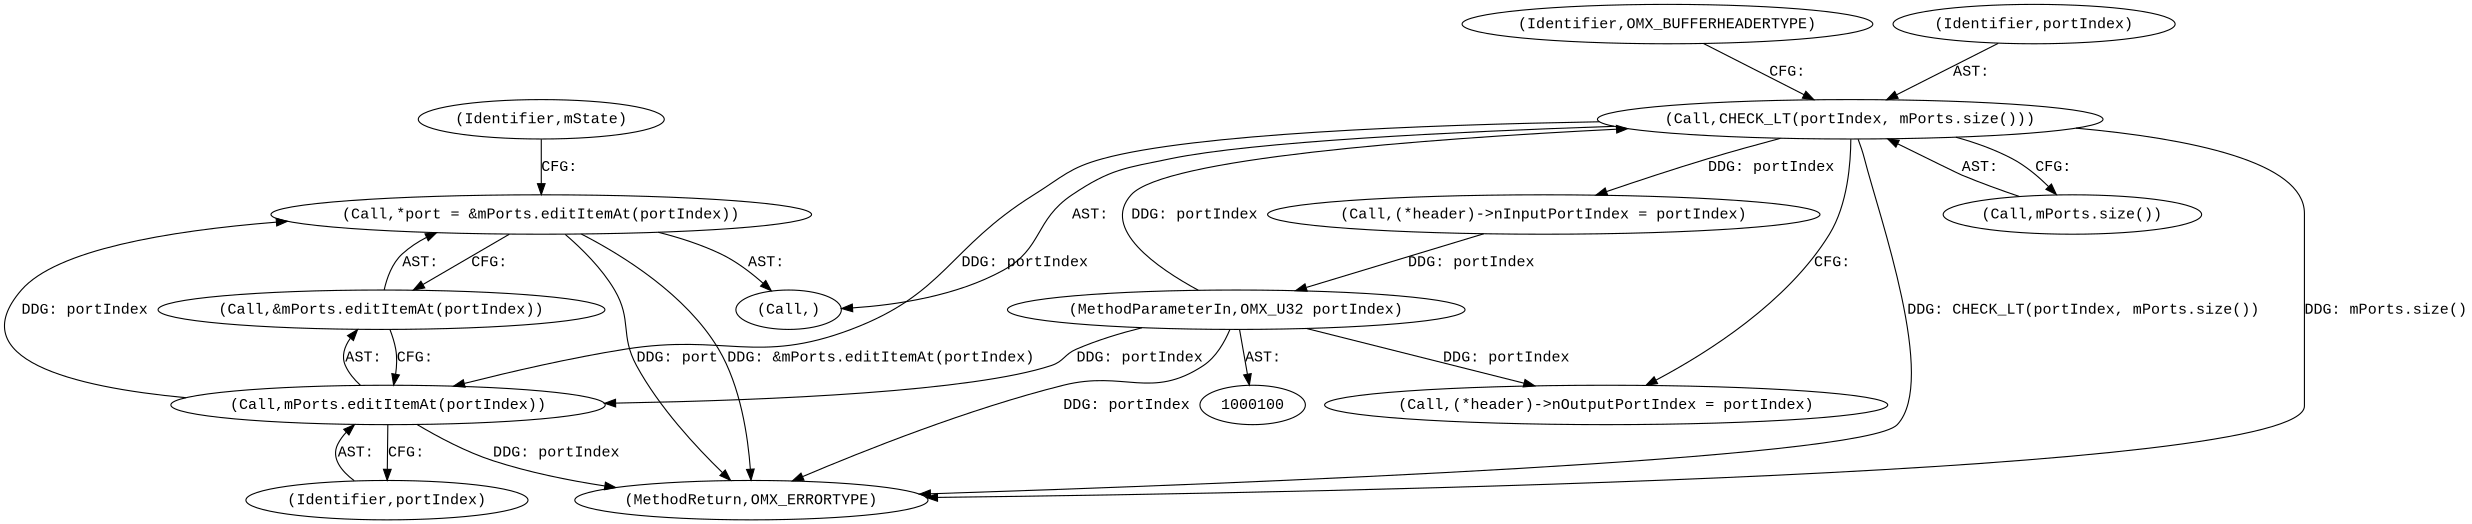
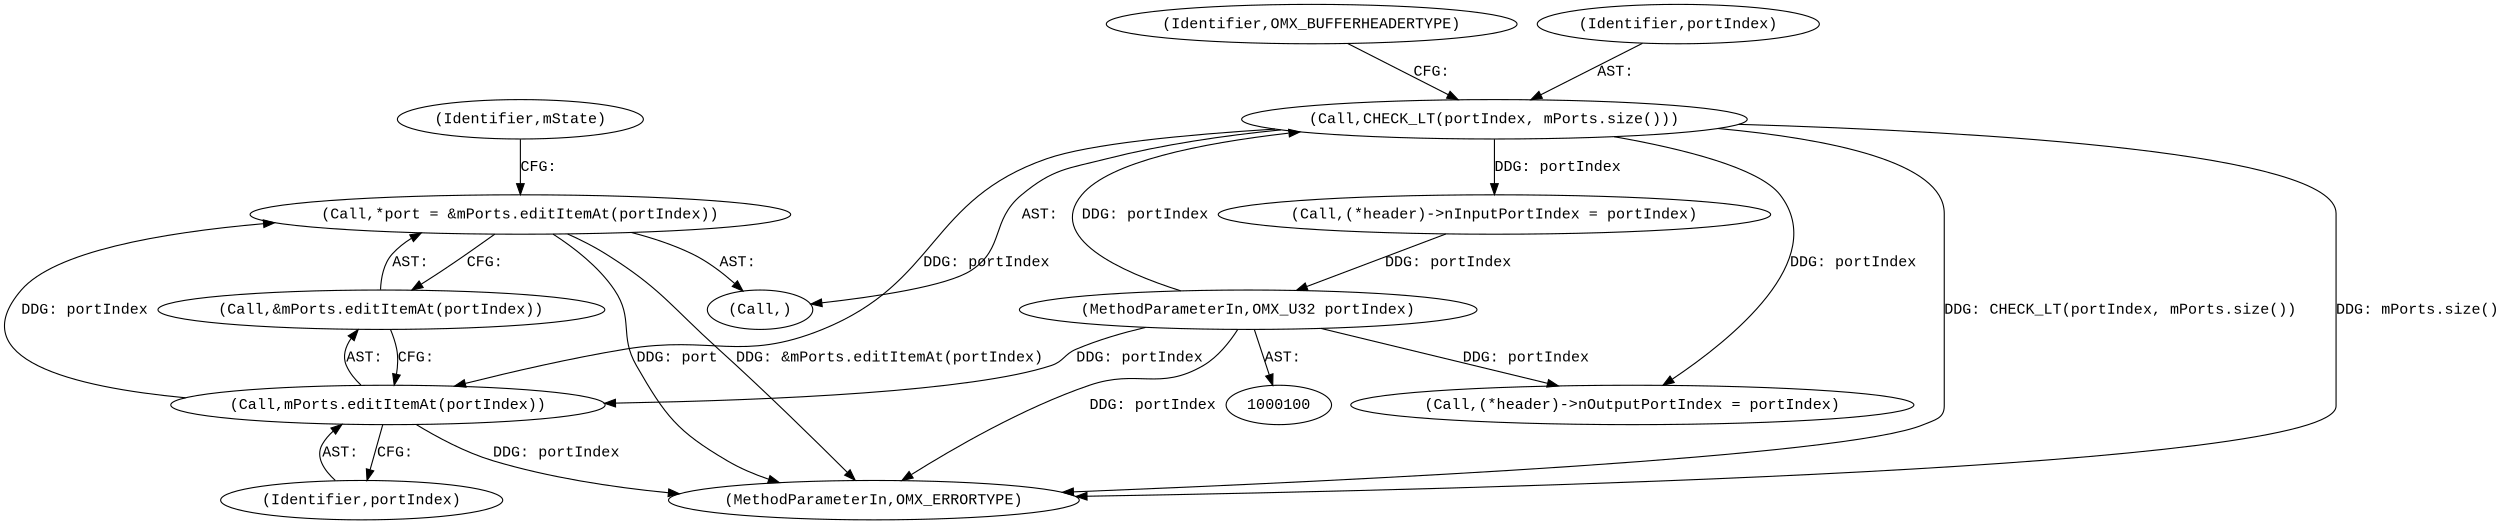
  digraph {
    fontname="Liberation Mono"
    node [fontname="Liberation Mono"]
    edge [fontname="Liberation Mono"]
    n1 [label="(Call,*port = &mPorts.editItemAt(portIndex))"]
    n2 [label="(Call,)"]
    n3 [label="(Call,&mPorts.editItemAt(portIndex))"]
-   n4 [label="(MethodReturn,OMX_ERRORTYPE)"]
+   n4 [label="(MethodParameterIn,OMX_ERRORTYPE)"]
    n5 [label="(Call,mPorts.editItemAt(portIndex))"]
    n6 [label="(Identifier,portIndex)"]
    n7 [label="(MethodParameterIn,OMX_U32 portIndex)"]
    n8 [label="(Call,CHECK_LT(portIndex, mPorts.size()))"]
    n9 [label="(Call,(*header)->nOutputPortIndex = portIndex)"]
    1000100
    n11 [label="(Call,(*header)->nInputPortIndex = portIndex)"]
-   n12 [label="(Call,mPorts.size())"]
    n13 [label="(Identifier,OMX_BUFFERHEADERTYPE)"]
    n14 [label="(Identifier,mState)"]
    n15 [label="(Identifier,portIndex)"]
    n1 -> n2 [label="AST: "]
    n1 -> n3 [label="CFG: "]
    n1 -> n4 [label="DDG: port"]
    n1 -> n4 [label="DDG: &mPorts.editItemAt(portIndex)"]
    n3 -> n1 [label="AST: "]
    n3 -> n5 [label="CFG: "]
    n5 -> n1 [label="DDG: portIndex"]
    n5 -> n3 [label="AST: "]
    n5 -> n4 [label="DDG: portIndex"]
    n5 -> n6 [label="CFG: "]
    n6 -> n5 [label="AST: "]
    n7 -> n4 [label="DDG: portIndex"]
    n7 -> n5 [label="DDG: portIndex"]
    n7 -> n8 [label="DDG: portIndex"]
    n7 -> n9 [label="DDG: portIndex"]
    n7 -> 1000100 [label="AST: "]
    n8 -> n2 [label="AST: "]
    n8 -> n4 [label="DDG: CHECK_LT(portIndex, mPorts.size())"]
    n8 -> n4 [label="DDG: mPorts.size()"]
    n8 -> n5 [label="DDG: portIndex"]
-   n8 -> n9 [label="CFG: "]
+   n8 -> n9 [label="DDG: portIndex"]
    n8 -> n11 [label="DDG: portIndex"]
-   n8 -> n12 [label="CFG: "]
    n11 -> n7 [label="DDG: portIndex"]
-   n12 -> n8 [label="AST: "]
    n13 -> n8 [label="CFG: "]
    n14 -> n1 [label="CFG: "]
    n15 -> n8 [label="AST: "]
  }
